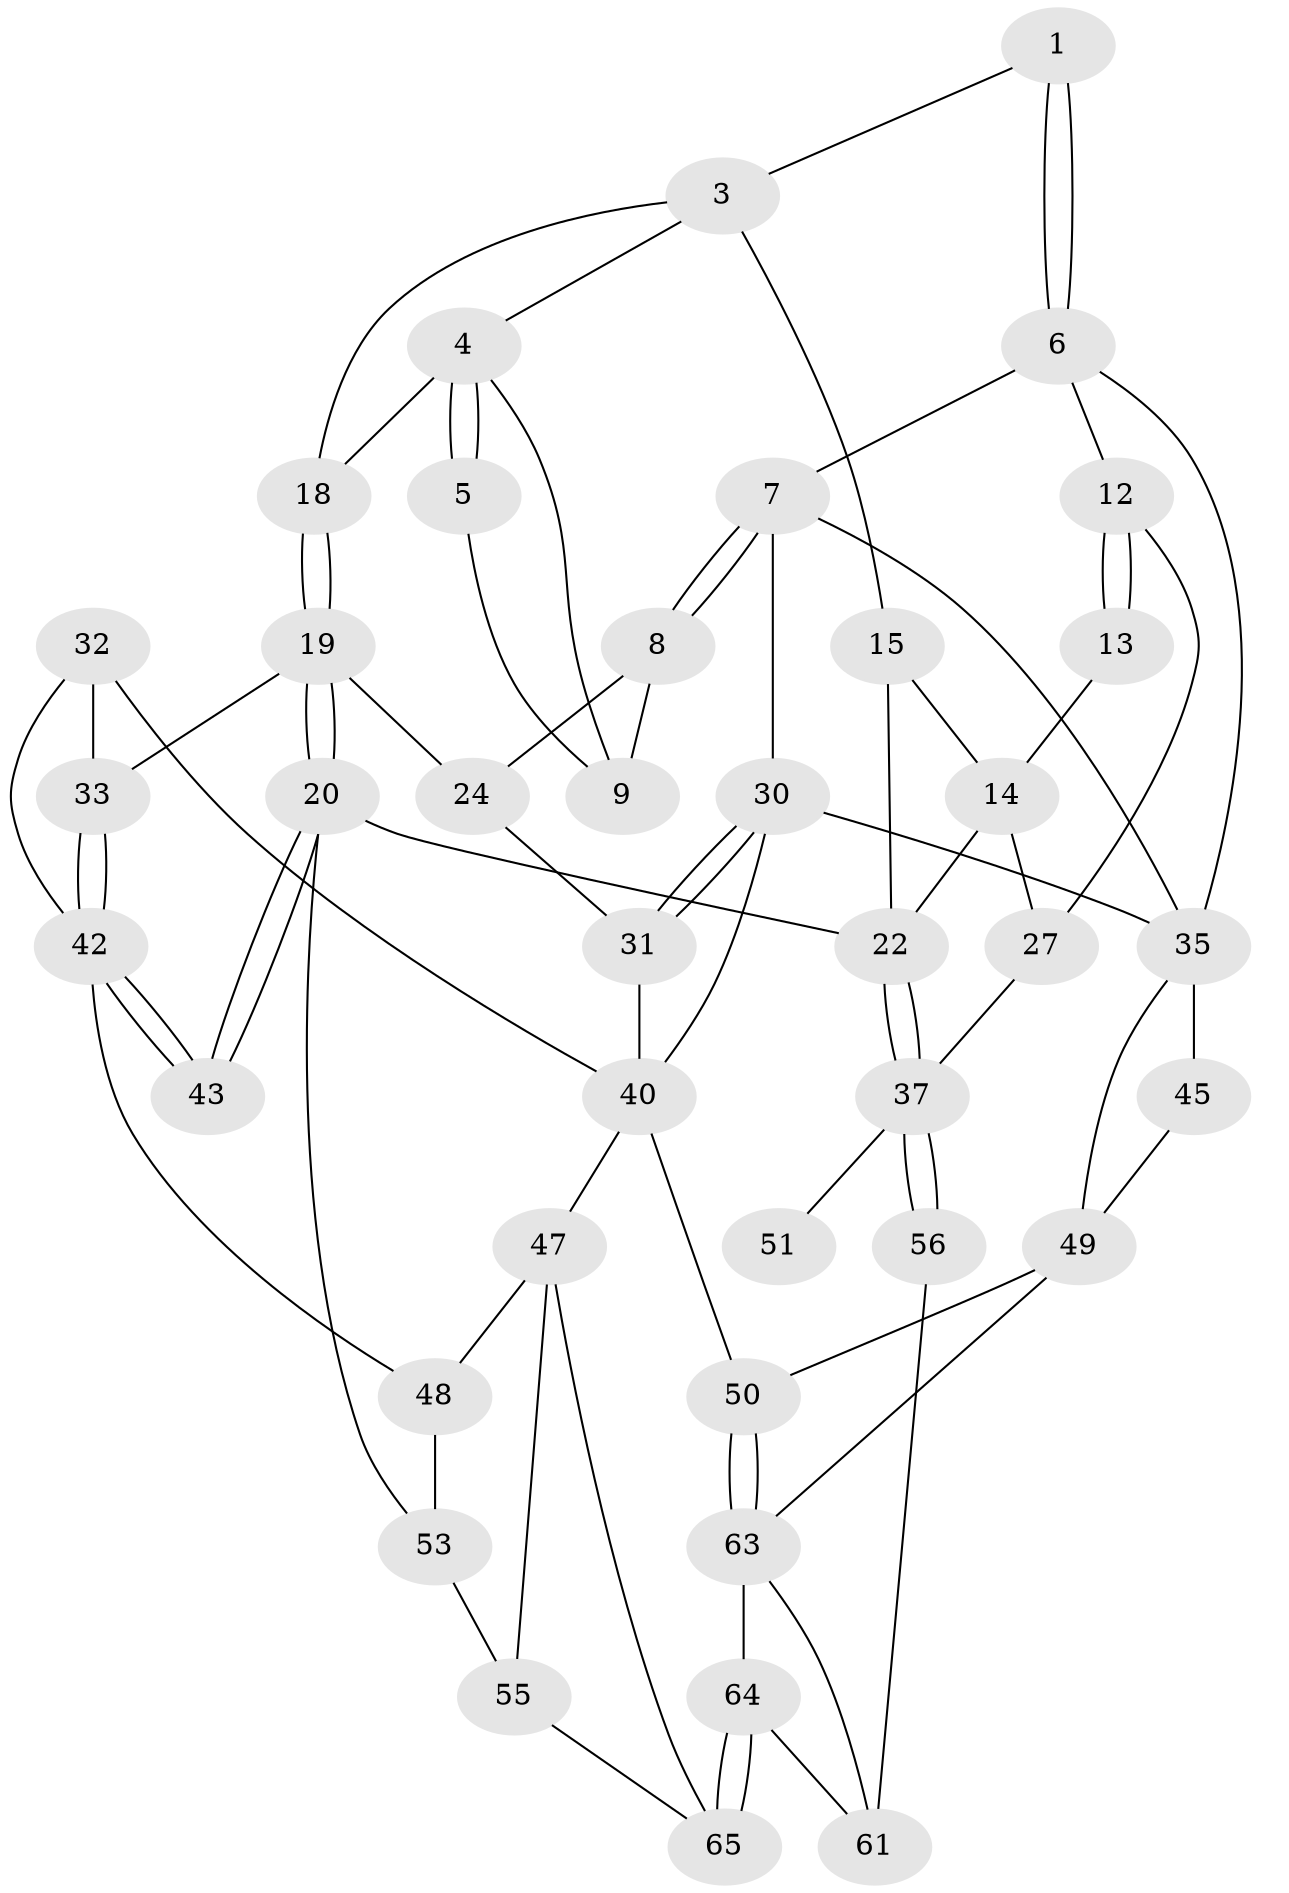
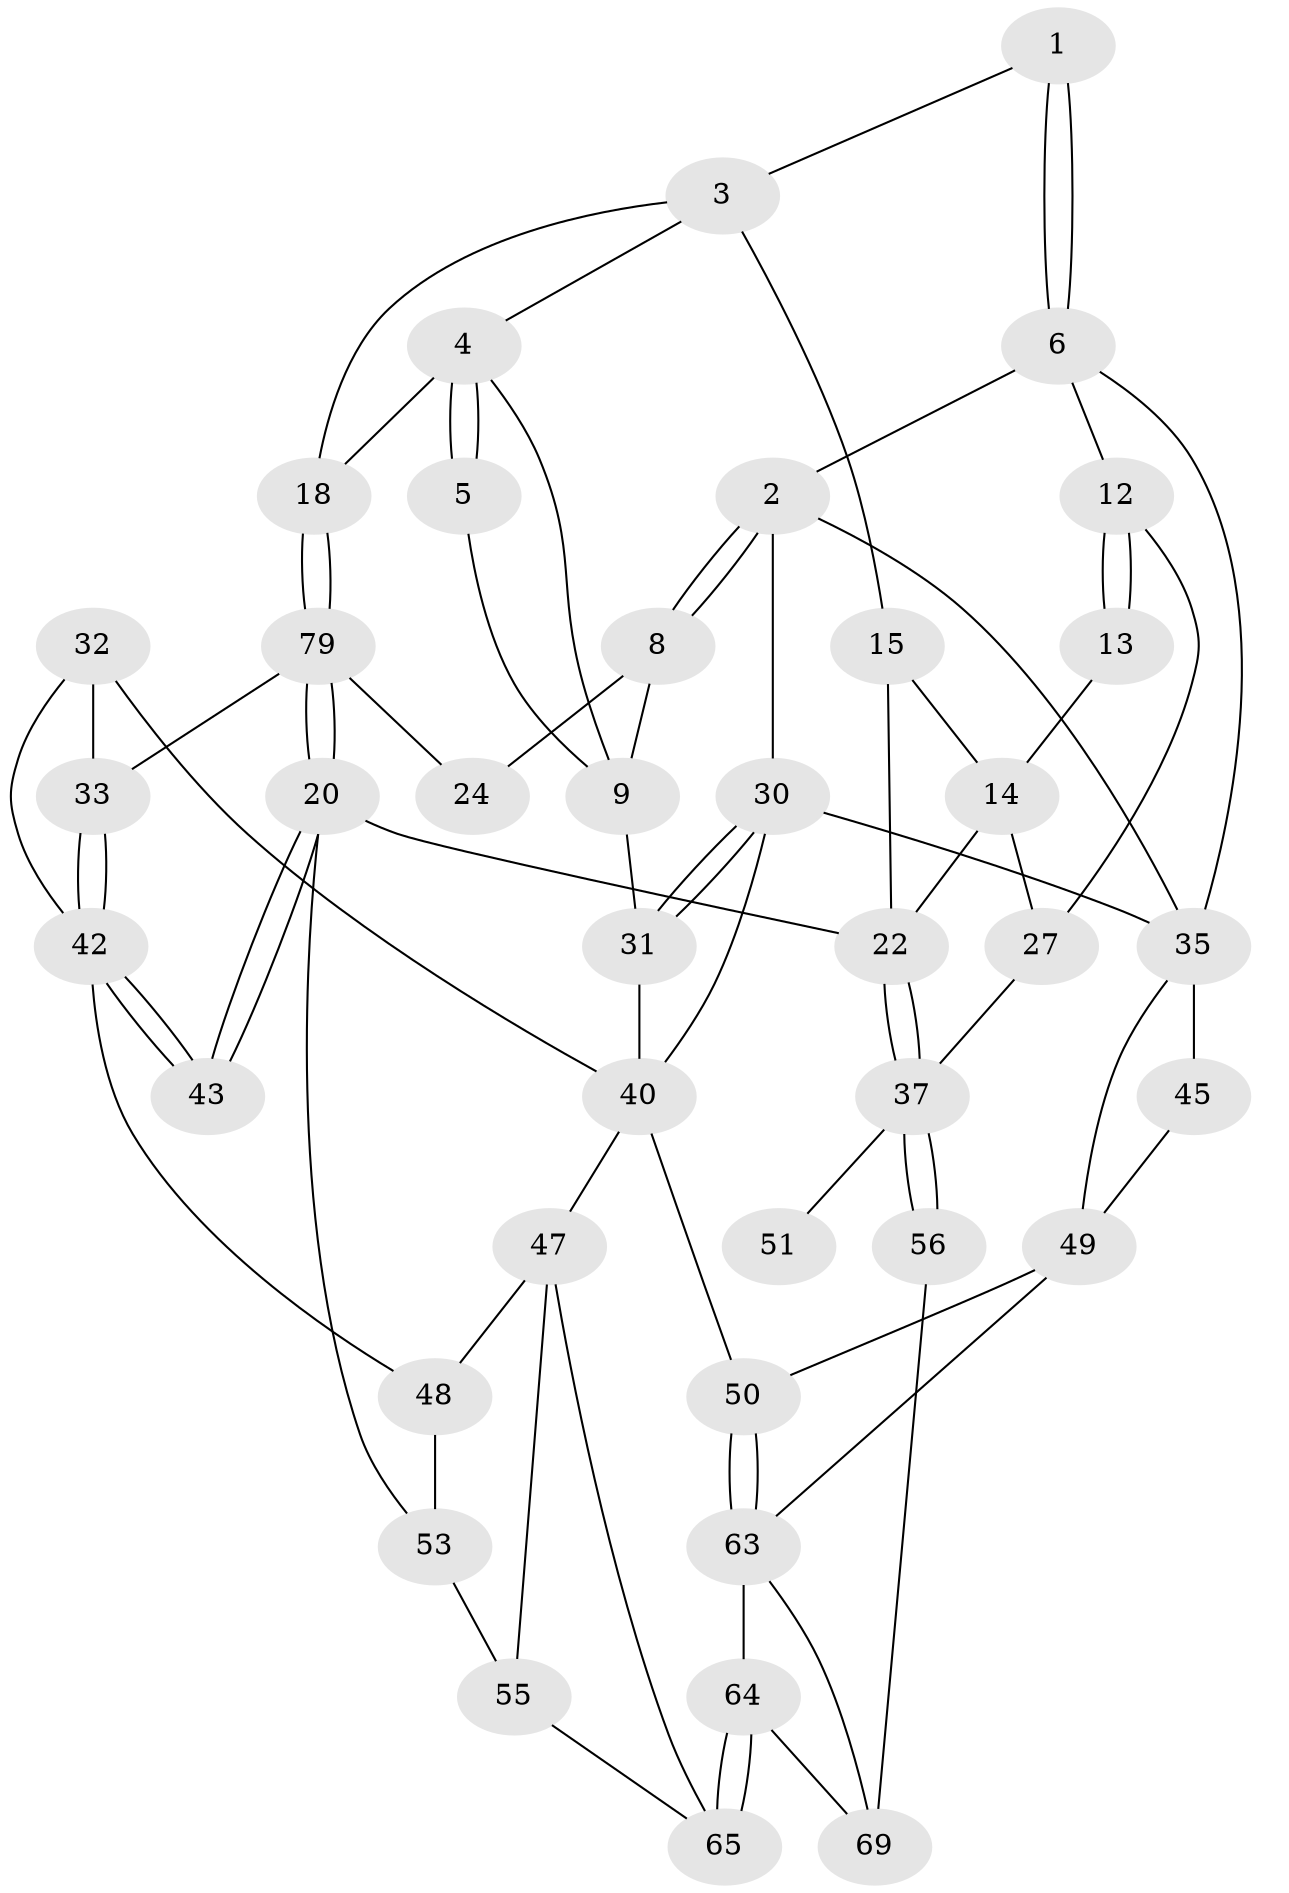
  graph {
    node [color=gray90 style=filled]
    1 [super="+2"]
    3 [super="+14"]
    6 [super="+34"]
    4 [super="+11"]
    15
    18
-   7 [super="+29"]
+   7 [super="+29" label=2]
    12 [super="+26"]
    35 [super="+36"]
    5
    9 [super="+10"]
    n12 [label=14 super="+28"]
    22 [super="+23"]
-   19 [super="+25"]
+   19 [super="+25" label=79]
    8 [super="+17"]
    30 [super="+39"]
    13
    27
    45
    49 [super="+60"]
-   69 [super="+70" label=61]
+   69 [super="+70"]
    24
    31
    40 [super="+46"]
    37 [super="+38"]
    20 [super="+21"]
    33
    43
    53 [super="+54"]
    42 [super="+44"]
    55 [super="+62"]
    51 [super="+58"]
    56 [super="+59"]
    47 [super="+61"]
    50
    32 [super="+41"]
    48
    63 [super="+66"]
    65 [super="+67"]
    64 [super="+68"]
    1 -- 3
    1 -- 6
    1 -- 6
    3 -- 4
    3 -- 15
    3 -- 18
    6 -- 7
    6 -- 12
    6 -- 35
    4 -- 18
    4 -- 5
    4 -- 5
    4 -- 9
    15 -- n12
    15 -- 22
    18 -- 19
    18 -- 19
    7 -- 35
    7 -- 8
    7 -- 8
    7 -- 30
    12 -- 13
    12 -- 13
    12 -- 27
    35 -- 45
    35 -- 49
    5 -- 9
    n12 -- 22
    n12 -- 27
    22 -- 37
    22 -- 37
    19 -- 24
    19 -- 20
    19 -- 20
    19 -- 33
    8 -- 9 [weight=2]
    8 -- 24
    30 -- 35
    30 -- 31
    30 -- 31
    30 -- 40
    13 -- n12
    27 -- 37
    45 -- 49
    49 -- 50
    49 -- 63
-   24 -- 31
+   9 -- 31
    31 -- 40
    40 -- 47
    40 -- 50
    37 -- 51
    37 -- 56
    37 -- 56
    20 -- 22
    20 -- 43
    20 -- 43
    20 -- 53
    33 -- 42
    33 -- 42
    53 -- 55
    42 -- 43
    42 -- 43
    42 -- 48
    55 -- 65
    56 -- 69
    47 -- 55
    47 -- 48
    47 -- 65
    50 -- 63
    50 -- 63
    32 -- 40
    32 -- 33
    32 -- 42
    48 -- 53
    63 -- 69
    63 -- 64
    64 -- 69
    64 -- 65 [weight=2]
    64 -- 65
  }
